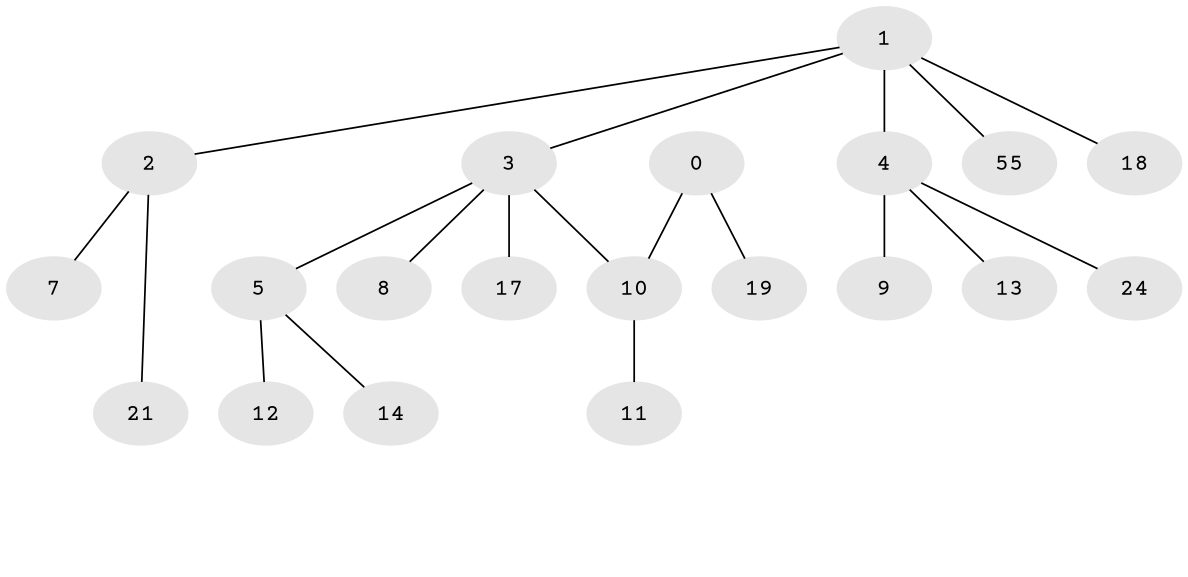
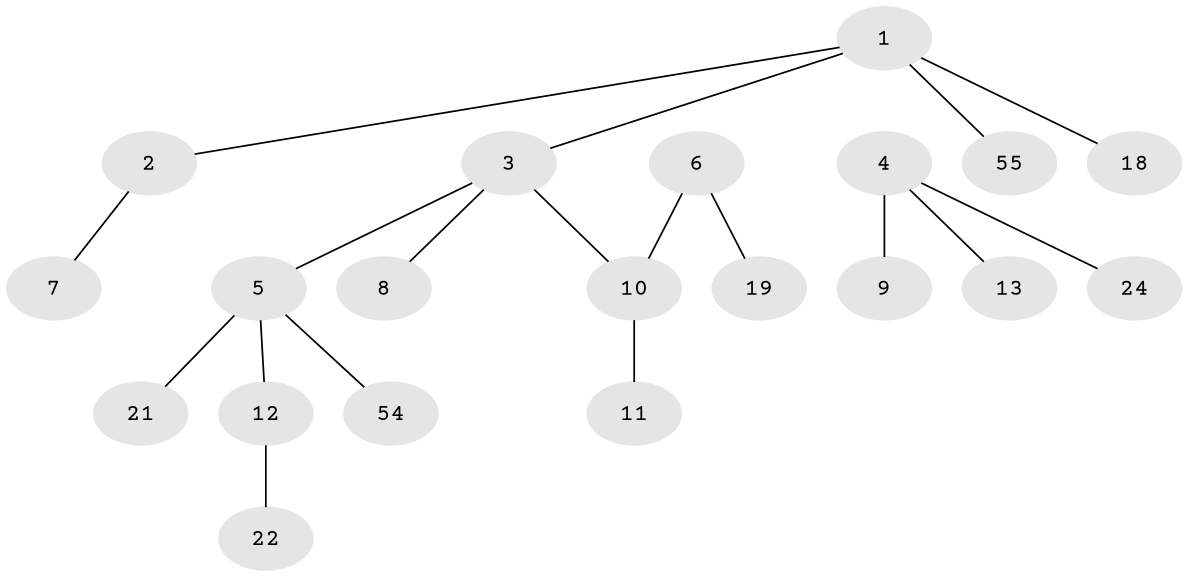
  graph {
    fontname="Courier Prime"
    node [color=gray90 fontname="Courier Prime" style=filled]
    edge [fontname="Courier Prime" weight=1.0]
    1
    2
    3
    4
    n5 [label=55]
    18
    7
    21
    5
    8
-   17
    10
    9
    13
    24
    12
-   14
-   6 [label=0]
+   14 [label=54]
+   6
    19
+   22
    11
    1 -- 2
    1 -- 3
-   1 -- 4
    1 -- n5
    1 -- 18
    2 -- 7
-   2 -- 21
+   5 -- 21
    3 -- 5
    3 -- 8
-   3 -- 17
    3 -- 10
    4 -- 9
    4 -- 13
    4 -- 24
    5 -- 12
    5 -- 14
    10 -- 11
+   12 -- 22
    6 -- 10
    6 -- 19
  }
